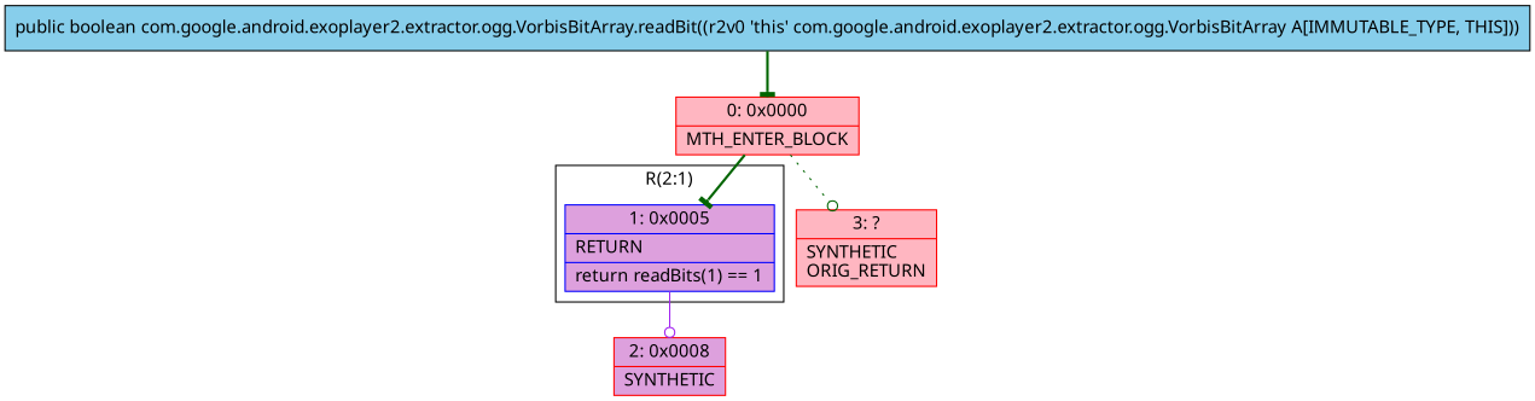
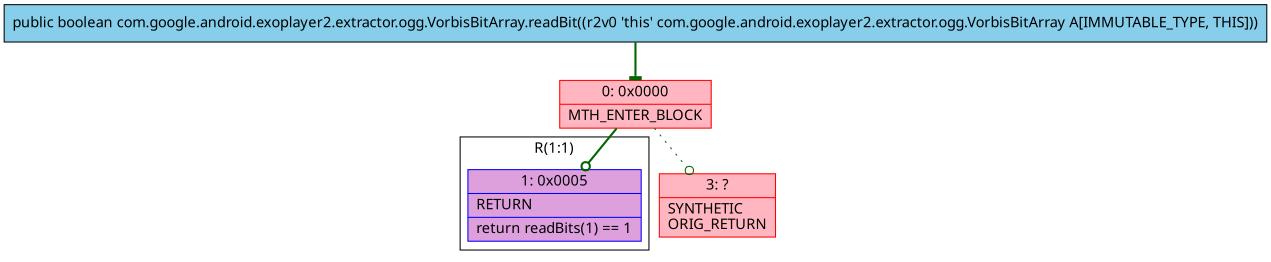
  digraph {
    fontname="Noto Sans"
    node [color=red fillcolor=plum fontname="Noto Sans" shape=record style=filled]
    edge [arrowhead=odot color=darkgreen fontname="Noto Sans" style=bold]
    n1 [color=blue label="{1\:\ 0x0005|RETURN\l|return readBits(1) == 1\l}"]
-   n2 [label="{2\:\ 0x0008|SYNTHETIC\l}"]
    n3 [fillcolor=lightpink label="{3\:\ ?|SYNTHETIC\lORIG_RETURN\l}"]
    n4 [fillcolor=lightpink label="{0\:\ 0x0000|MTH_ENTER_BLOCK\l}"]
    n5 [fillcolor=skyblue label="{public boolean com.google.android.exoplayer2.extractor.ogg.VorbisBitArray.readBit((r2v0 'this' com.google.android.exoplayer2.extractor.ogg.VorbisBitArray A[IMMUTABLE_TYPE, THIS])) }" color=""]
    subgraph cluster_1 {
-     label="R(2:1)"
+     label="R(1:1)"
      n1
    }
-   n1 -> n2 [color=purple style=solid]
-   n4 -> n1 [arrowhead=tee]
+   n4 -> n1
    n4 -> n3 [style=dotted]
    n5 -> n4 [arrowhead=tee]
  }
